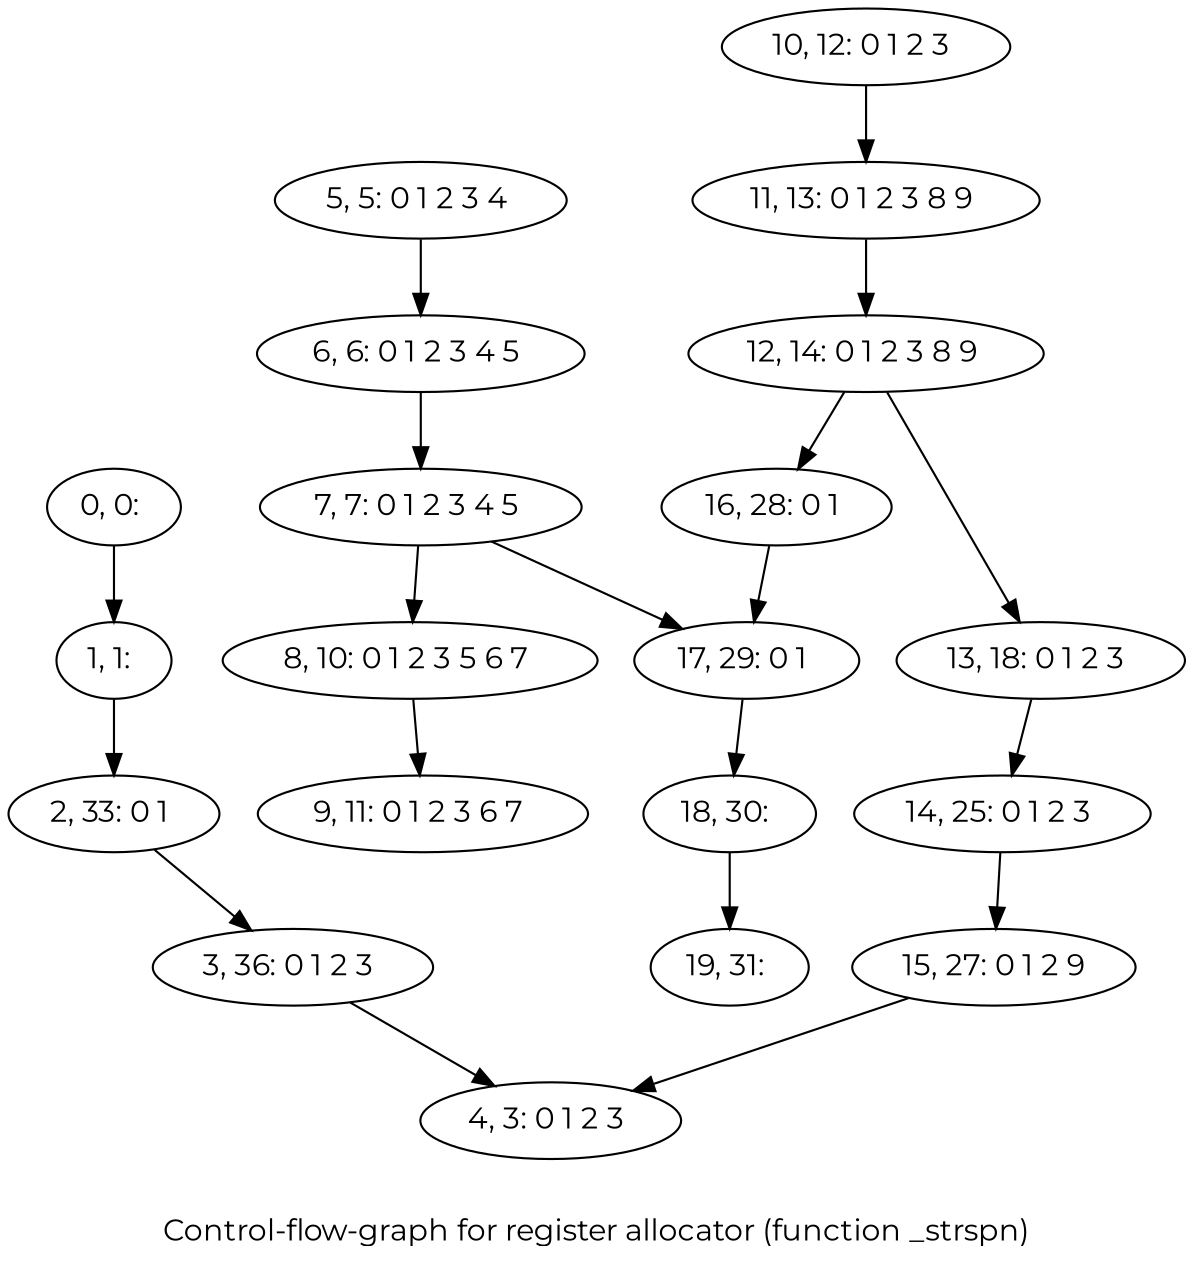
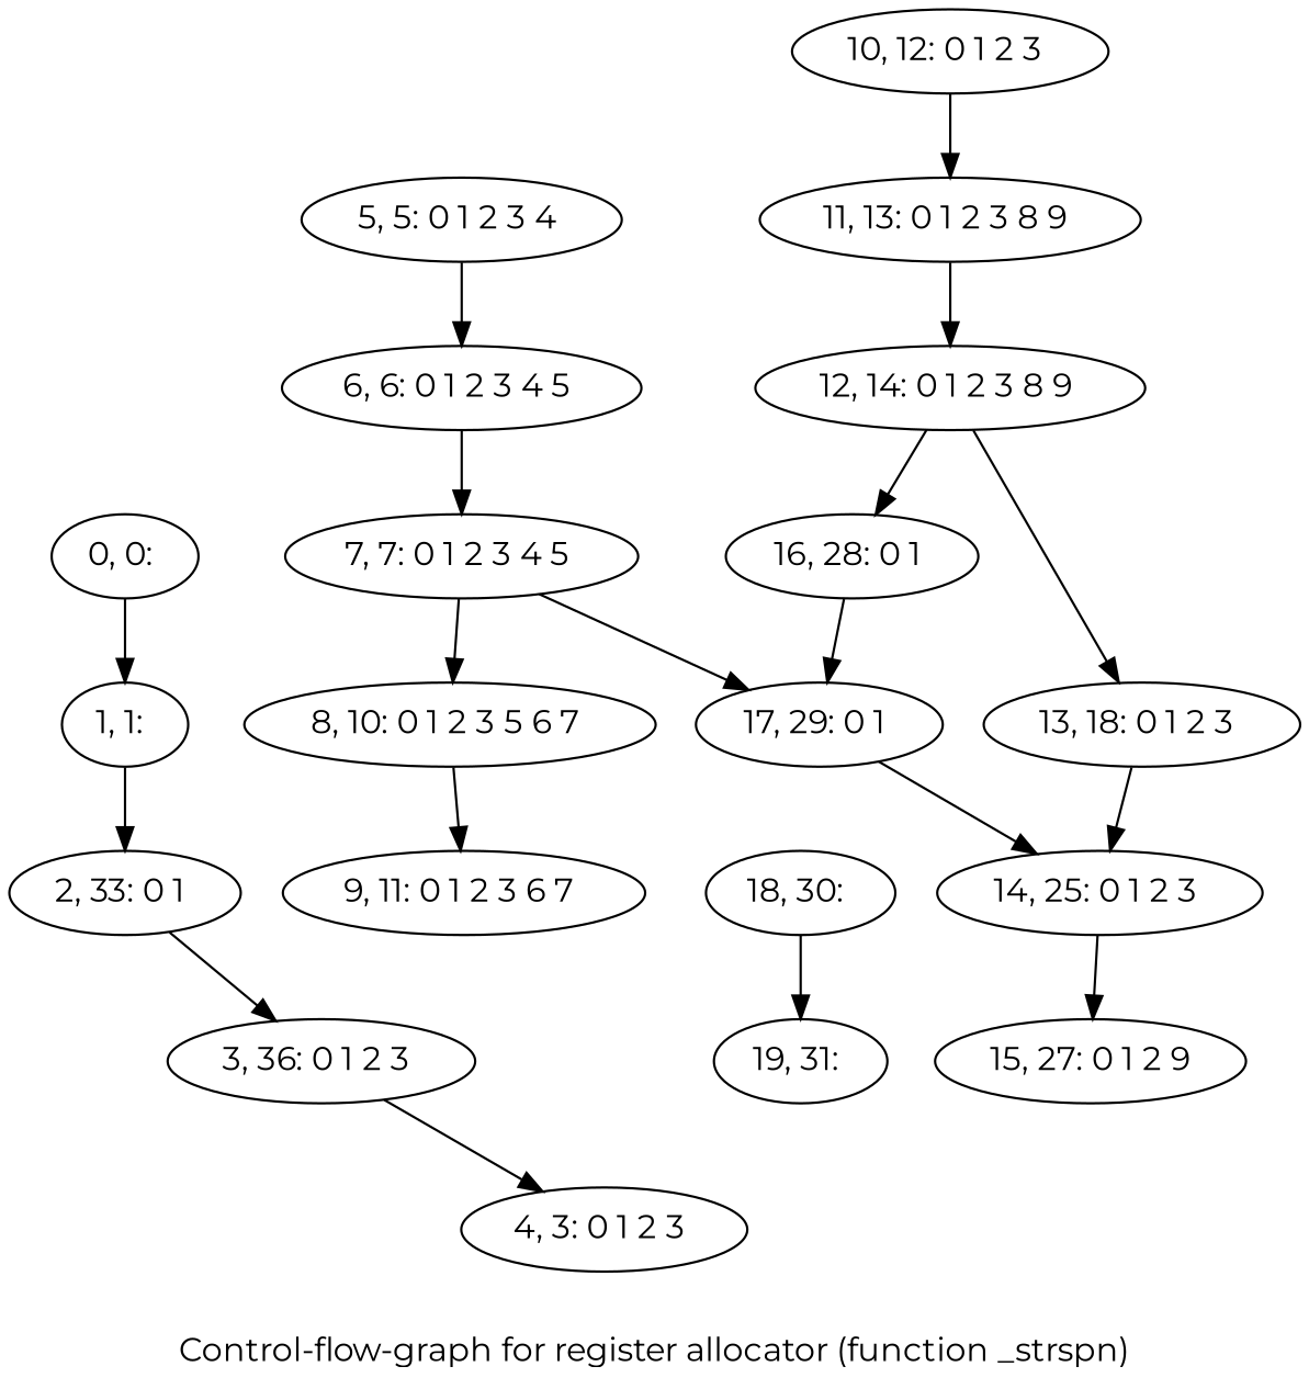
  digraph {
    fontname=Montserrat
    label="Control-flow-graph for register allocator (function _strspn)"
    node [fontname=Montserrat]
    edge [fontname=Montserrat]
    n1 [label="0, 0: "]
    n2 [label="1, 1: "]
    n3 [label="2, 33: 0 1 "]
    n4 [label="3, 36: 0 1 2 3 "]
    n5 [label="4, 3: 0 1 2 3 "]
    n6 [label="5, 5: 0 1 2 3 4 "]
    n7 [label="6, 6: 0 1 2 3 4 5 "]
    n8 [label="7, 7: 0 1 2 3 4 5 "]
    n9 [label="8, 10: 0 1 2 3 5 6 7 "]
    n10 [label="17, 29: 0 1 "]
    n11 [label="9, 11: 0 1 2 3 6 7 "]
    n12 [label="16, 28: 0 1 "]
    n13 [label="10, 12: 0 1 2 3 "]
    n14 [label="11, 13: 0 1 2 3 8 9 "]
    n15 [label="12, 14: 0 1 2 3 8 9 "]
    n16 [label="13, 18: 0 1 2 3 "]
    n17 [label="14, 25: 0 1 2 3 "]
    n18 [label="15, 27: 0 1 2 9"]
    n19 [label="18, 30: "]
    n20 [label="19, 31: "]
    n1 -> n2
    n2 -> n3
    n3 -> n4
    n4 -> n5
    n6 -> n7
    n7 -> n8
    n8 -> n9
    n8 -> n10
    n9 -> n11
-   n10 -> n19
+   n10 -> n17
    n12 -> n10
    n13 -> n14
    n14 -> n15
    n15 -> n12
    n15 -> n16
    n16 -> n17
    n17 -> n18
-   n18 -> n5
    n19 -> n20
  }
